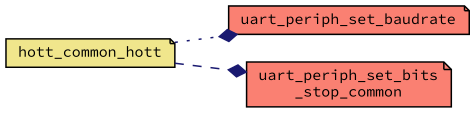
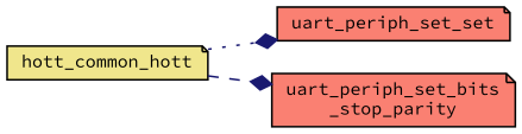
  digraph {
    fontname="Source Code Pro"
    rankdir=LR
    node [color=black fillcolor=salmon fontname="Source Code Pro" fontsize=10 shape=note style=filled]
    edge [arrowhead=diamond color=midnightblue fontname="Source Code Pro" fontsize=10 labelfontname=FreeSans labelfontsize=10]
    n1 [fillcolor=khaki fontcolor=black height=0.2 label=hott_common_hott width=0.4]
-   n2 [height=0.2 label=uart_periph_set_baudrate width=0.4]
-   n3 [height=0.2 label="uart_periph_set_bits\l_stop_common" width=0.4]
+   n2 [height=0.2 label=uart_periph_set_set width=0.4]
+   n3 [height=0.2 label="uart_periph_set_bits\l_stop_parity" width=0.4]
    n1 -> n2 [style=dotted]
    n1 -> n3 [style=dashed]
  }
